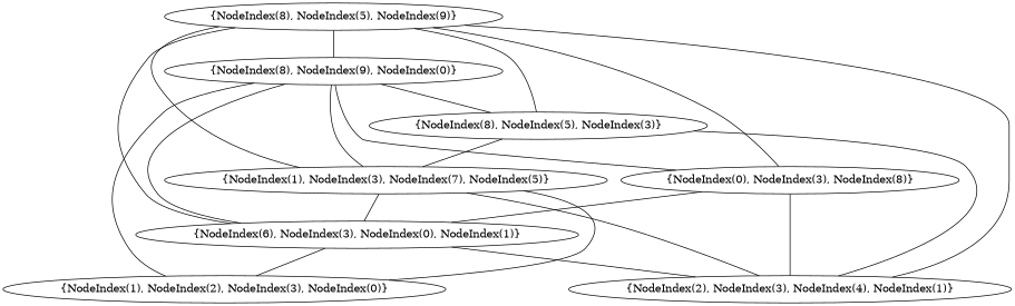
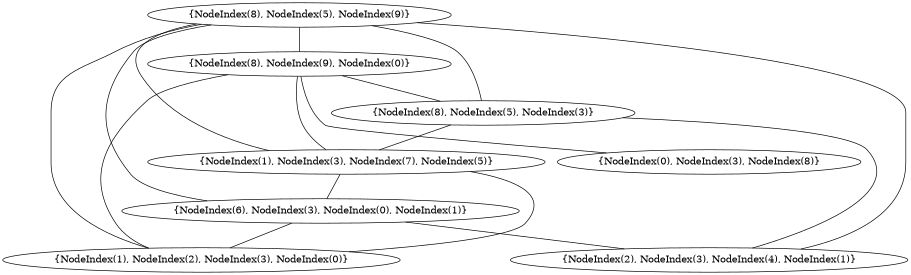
  graph {
    n1 [label="{NodeIndex(1), NodeIndex(2), NodeIndex(3), NodeIndex(0)}"]
    n2 [label="{NodeIndex(2), NodeIndex(3), NodeIndex(4), NodeIndex(1)}"]
    n3 [label="{NodeIndex(8), NodeIndex(5), NodeIndex(9)}"]
    n4 [label="{NodeIndex(6), NodeIndex(3), NodeIndex(0), NodeIndex(1)}"]
    n5 [label="{NodeIndex(1), NodeIndex(3), NodeIndex(7), NodeIndex(5)}"]
    n6 [label="{NodeIndex(0), NodeIndex(3), NodeIndex(8)}"]
    n7 [label="{NodeIndex(8), NodeIndex(5), NodeIndex(3)}"]
    n8 [label="{NodeIndex(8), NodeIndex(9), NodeIndex(0)}"]
    n2 -- n3
    n3 -- n4
    n3 -- n5
-   n3 -- n6
+   n3 -- n1
    n3 -- n7
    n3 -- n8
    n4 -- n1
    n4 -- n2
    n5 -- n1
-   n5 -- n2
    n5 -- n4
-   n6 -- n2
-   n6 -- n4
    n7 -- n2
    n7 -- n5
    n8 -- n1
-   n8 -- n4
    n8 -- n5
    n8 -- n6
    n8 -- n7
  }
